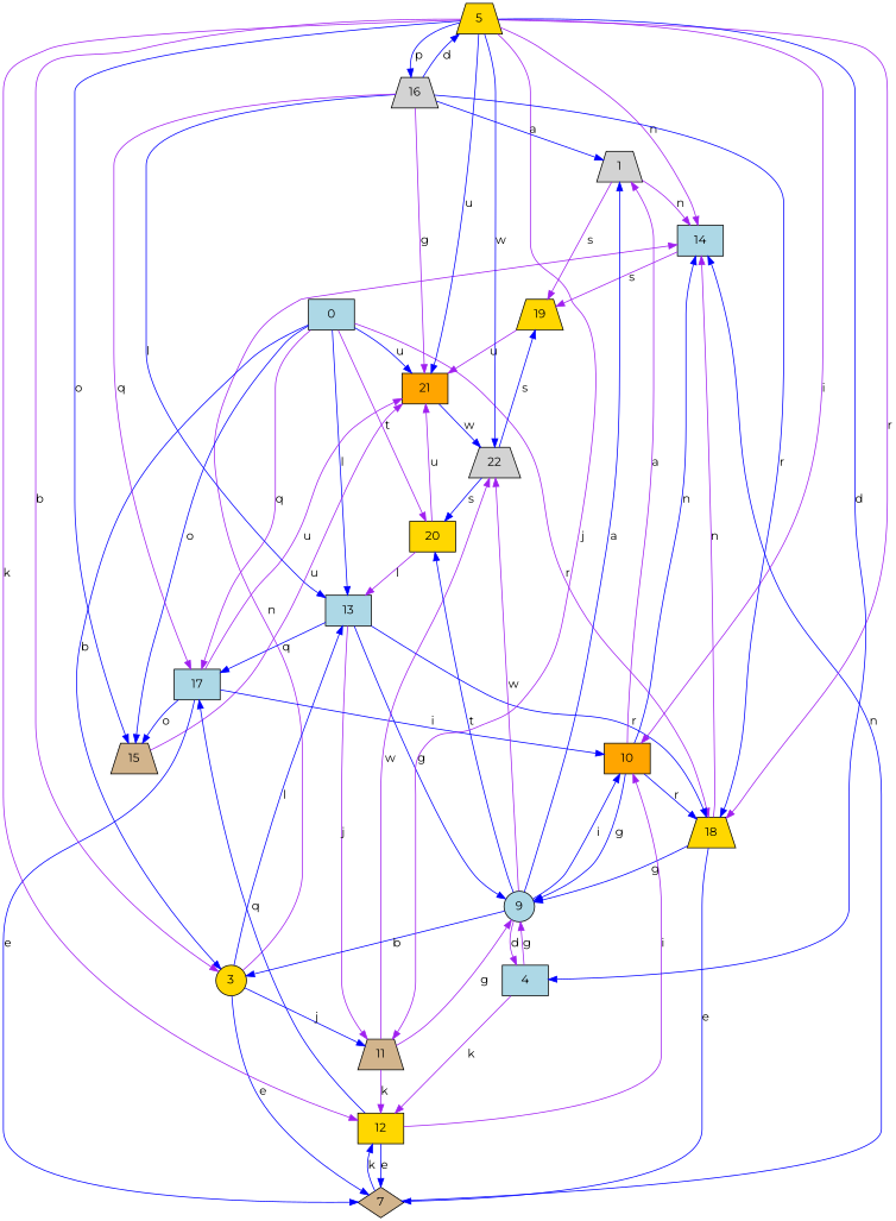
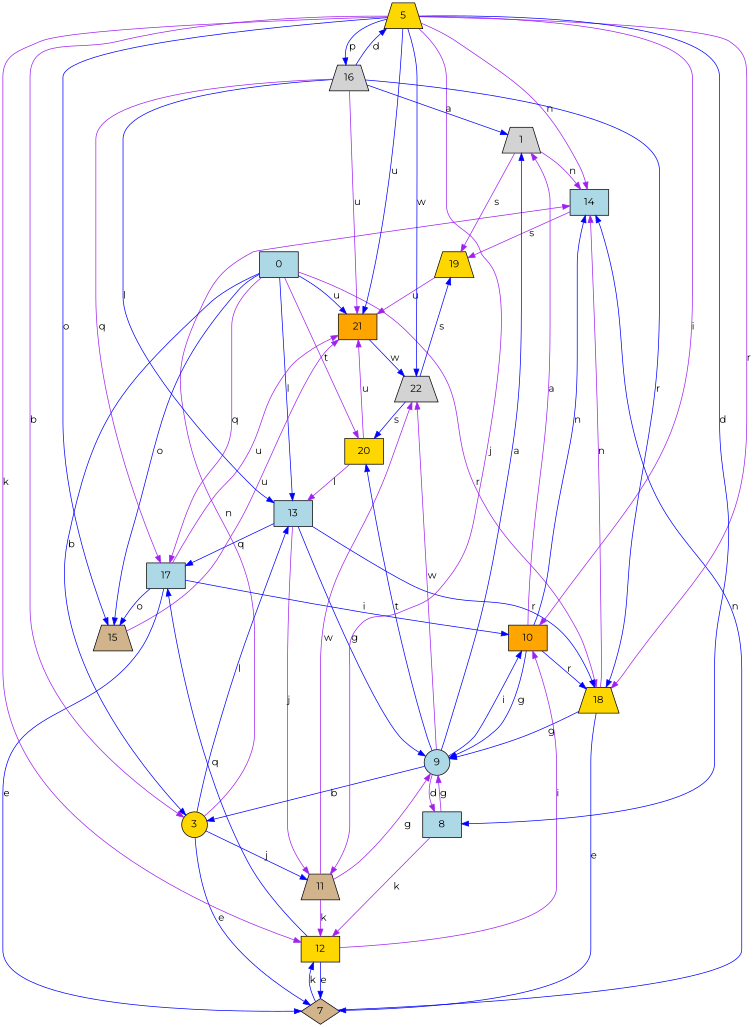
  strict digraph {
    fontname=Montserrat
    node [fillcolor=lightblue fontname=Montserrat shape=box style=filled]
    edge [color=blue fontname=Montserrat]
    1 [fillcolor=lightgrey shape=trapezium]
    14
    19 [fillcolor=gold shape=trapezium]
    21 [fillcolor=orange]
    3 [fillcolor=gold shape=circle]
    0
    13
    15 [fillcolor=tan shape=trapezium]
    17
    18 [fillcolor=gold shape=trapezium]
    20 [fillcolor=gold]
    7 [fillcolor=tan shape=diamond]
    11 [fillcolor=tan shape=trapezium]
    9 [shape=circle]
    10 [fillcolor=orange]
    22 [fillcolor=lightgrey shape=trapezium]
    12 [fillcolor=gold]
-   4
+   4 [label=8]
    5 [fillcolor=gold shape=trapezium]
    16 [fillcolor=lightgrey shape=trapezium]
    1 -> 14 [color=purple label=n]
    1 -> 19 [color=purple label=s]
    14 -> 19 [color=purple label=s]
    19 -> 21 [color=purple label=u]
    21 -> 22 [label=w]
    3 -> 14 [color=purple label=n]
    3 -> 13 [label=l]
    3 -> 7 [label=e]
    3 -> 11 [label=j]
    0 -> 21 [label=u]
    0 -> 3 [label=b]
    0 -> 13 [label=l]
    0 -> 15 [label=o]
    0 -> 17 [color=purple label=q]
    0 -> 18 [color=purple label=r]
    0 -> 20 [color=purple label=t]
    13 -> 17 [label=q]
    13 -> 18 [label=r]
    13 -> 11 [color=purple label=j]
    13 -> 9 [label=g]
    15 -> 21 [color=purple label=u]
    17 -> 21 [color=purple label=u]
    17 -> 15 [label=o]
    17 -> 7 [label=e]
    17 -> 10 [label=i]
    18 -> 14 [color=purple label=n]
    18 -> 7 [label=e]
    18 -> 9 [label=g]
    20 -> 21 [color=purple label=u]
    20 -> 13 [color=purple label=l]
    7 -> 14 [label=n]
    7 -> 12 [label=k]
    11 -> 9 [color=purple label=g]
    11 -> 22 [color=purple label=w]
    11 -> 12 [color=purple label=k]
    9 -> 1 [label=a]
    9 -> 3 [label=b]
    9 -> 20 [label=t]
    9 -> 10 [label=i]
    9 -> 22 [color=purple label=w]
    9 -> 4 [color=purple label=d]
    10 -> 1 [color=purple label=a]
    10 -> 14 [label=n]
    10 -> 18 [label=r]
    10 -> 9 [label=g]
    22 -> 19 [label=s]
    22 -> 20 [label=s]
    12 -> 17 [label=q]
    12 -> 7 [label=e]
    12 -> 10 [color=purple label=i]
    4 -> 9 [color=purple label=g]
    4 -> 12 [color=purple label=k]
    5 -> 14 [color=purple label=n]
    5 -> 21 [label=u]
    5 -> 3 [color=purple label=b]
    5 -> 15 [label=o]
    5 -> 18 [color=purple label=r]
    5 -> 11 [color=purple label=j]
    5 -> 10 [color=purple label=i]
    5 -> 22 [label=w]
    5 -> 12 [color=purple label=k]
    5 -> 4 [label=d]
    5 -> 16 [label=p]
    16 -> 1 [label=a]
-   16 -> 21 [color=purple label=g]
+   16 -> 21 [color=purple label=u]
    16 -> 13 [label=l]
    16 -> 17 [color=purple label=q]
    16 -> 18 [label=r]
    16 -> 5 [label=d]
  }
